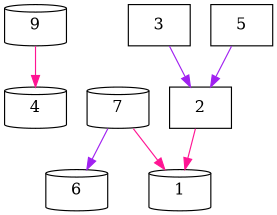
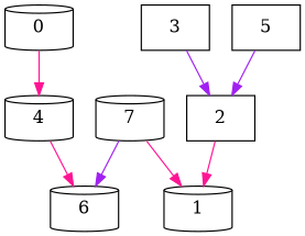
  digraph {
    node [shape=cylinder]
    edge [color=deeppink]
-   0 [label=9]
+   0
    4
    2 [shape=box]
    1
    6
    7
    3 [shape=box]
    5 [shape=box]
    0 -> 4
+   4 -> 6
    2 -> 1
    7 -> 1
    7 -> 6 [color=purple]
    3 -> 2 [color=purple]
    5 -> 2 [color=purple]
  }
